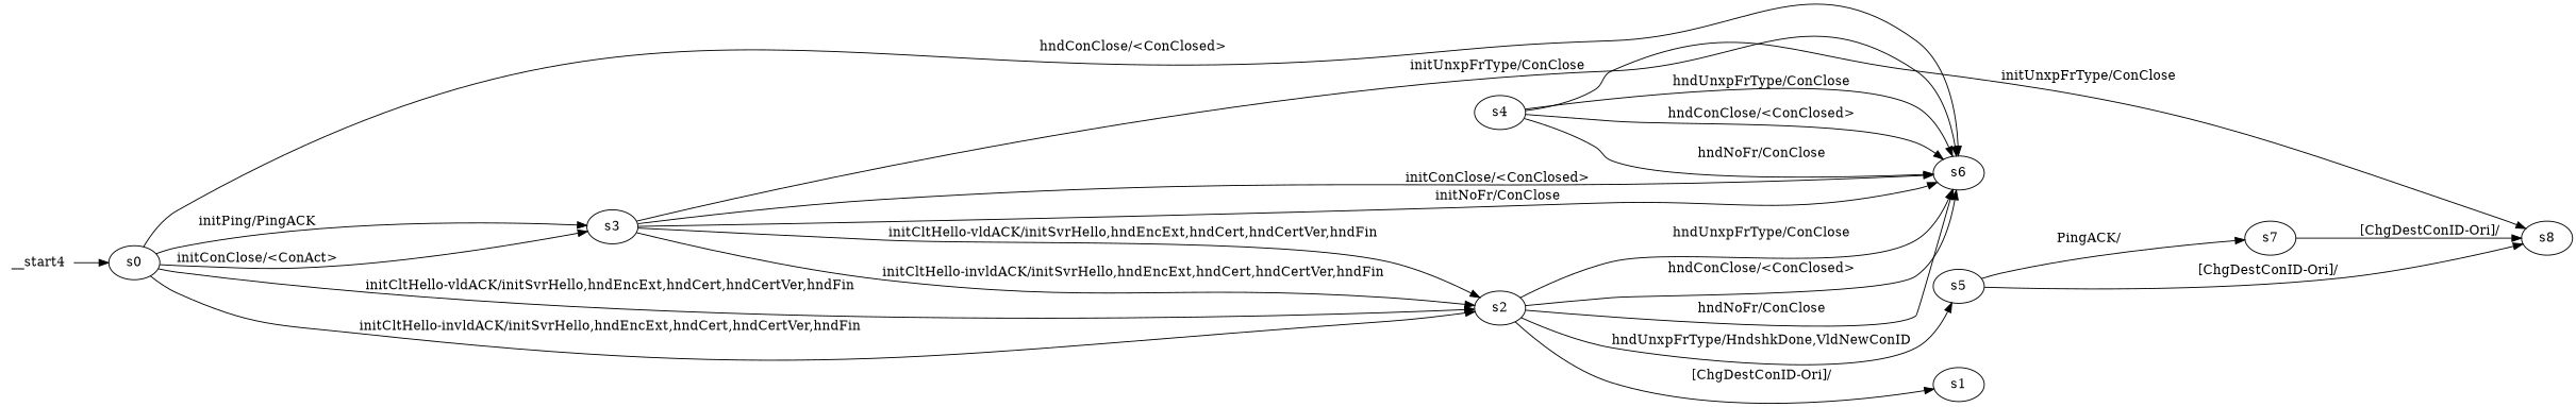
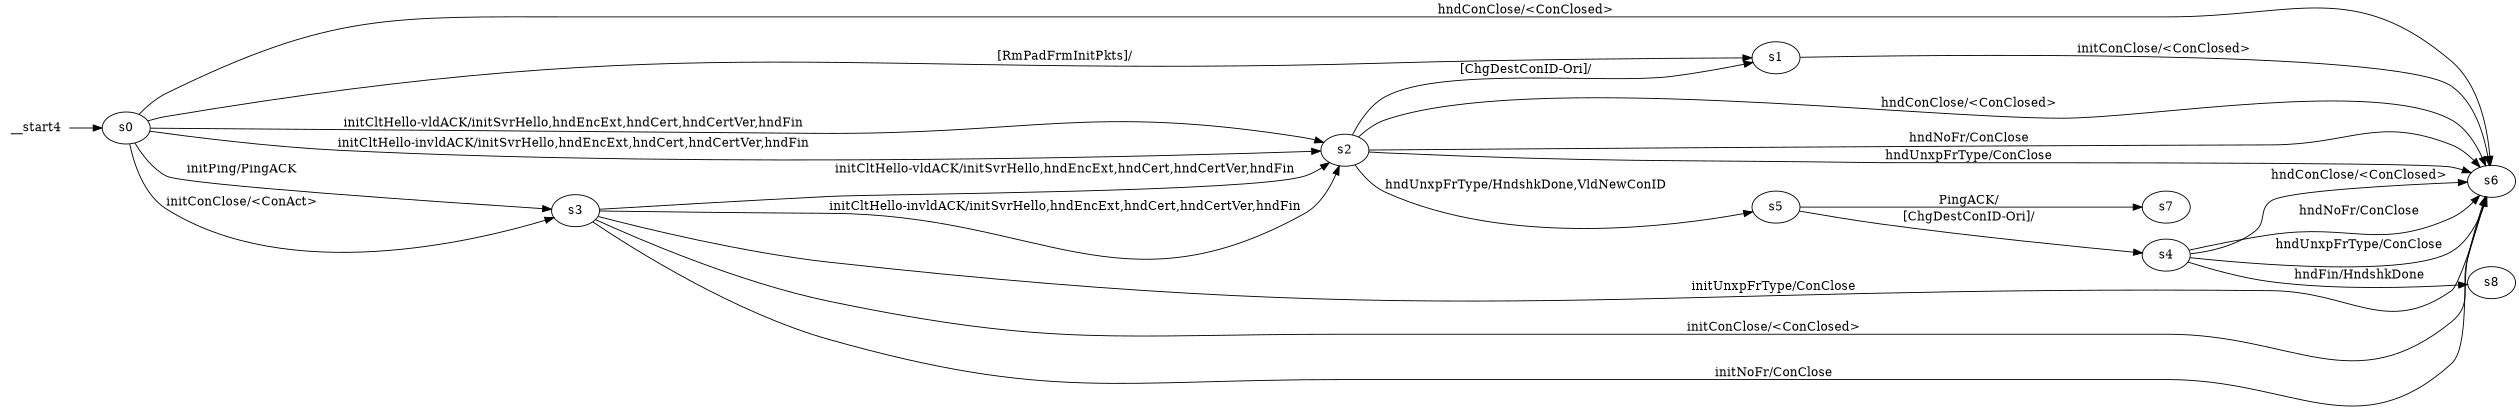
  digraph {
    rankdir=LR
    n1 [label=s0]
    n2 [label=s1]
    n3 [label=s2]
    n4 [label=s3]
    n5 [label=s6]
    n6 [label=s5]
    n7 [label=s4]
    n8 [label=s8]
    n9 [label=s7]
    n10 [label=__start4 shape=none]
+   n1 -> n2 [label="[RmPadFrmInitPkts]/ "]
    n1 -> n3 [label="initCltHello-vldACK/initSvrHello,hndEncExt,hndCert,hndCertVer,hndFin "]
    n1 -> n3 [label="initCltHello-invldACK/initSvrHello,hndEncExt,hndCert,hndCertVer,hndFin "]
    n1 -> n4 [label="initPing/PingACK "]
    n1 -> n4 [label="initConClose/<ConAct> "]
    n1 -> n5 [label="hndConClose/<ConClosed> "]
+   n2 -> n5 [label="initConClose/<ConClosed> "]
    n3 -> n2 [label="[ChgDestConID-Ori]/ "]
    n3 -> n5 [label="hndConClose/<ConClosed> "]
    n3 -> n5 [label="hndNoFr/ConClose "]
    n3 -> n5 [label="hndUnxpFrType/ConClose "]
    n3 -> n6 [label="hndUnxpFrType/HndshkDone,VldNewConID "]
    n4 -> n3 [label="initCltHello-vldACK/initSvrHello,hndEncExt,hndCert,hndCertVer,hndFin "]
    n4 -> n3 [label="initCltHello-invldACK/initSvrHello,hndEncExt,hndCert,hndCertVer,hndFin "]
    n4 -> n5 [label="initConClose/<ConClosed> "]
    n4 -> n5 [label="initNoFr/ConClose "]
    n4 -> n5 [label="initUnxpFrType/ConClose "]
-   n6 -> n8 [label="[ChgDestConID-Ori]/ "]
+   n6 -> n7 [label="[ChgDestConID-Ori]/ "]
    n6 -> n9 [label="PingACK/ "]
    n7 -> n5 [label="hndConClose/<ConClosed> "]
    n7 -> n5 [label="hndNoFr/ConClose "]
    n7 -> n5 [label="hndUnxpFrType/ConClose "]
-   n7 -> n8 [label="initUnxpFrType/ConClose "]
-   n9 -> n8 [label="[ChgDestConID-Ori]/ "]
+   n7 -> n8 [label="hndFin/HndshkDone "]
    n10 -> n1
  }
